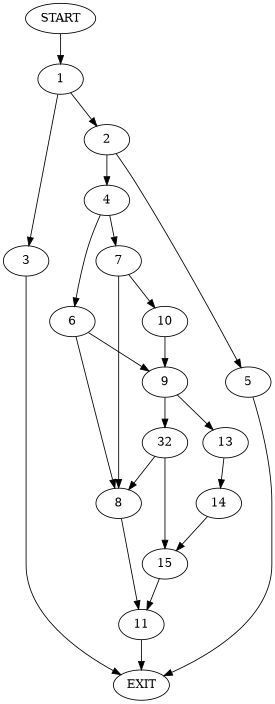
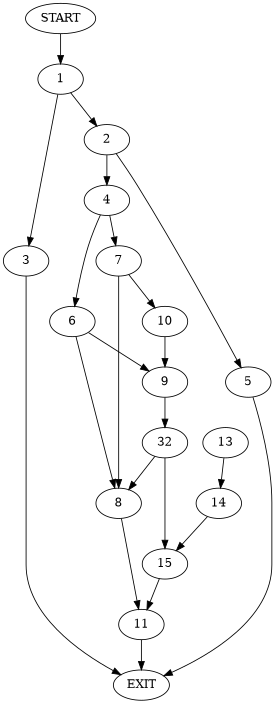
  digraph {
    n1 [label=START]
    1
    2
    3
    n5 [label=EXIT]
    4
    5
    6
    7
    8
    9
    10
    11
    n14 [label=32]
    13
    15
    14
    n1 -> 1
    1 -> 2
    1 -> 3
    2 -> 4
    2 -> 5
    3 -> n5
    4 -> 6
    4 -> 7
    5 -> n5
    6 -> 8
    6 -> 9
    7 -> 8
    7 -> 10
    8 -> 11
    9 -> n14
-   9 -> 13
    10 -> 9
    11 -> n5
    n14 -> 8
    n14 -> 15
    13 -> 14
    15 -> 11
    14 -> 15
  }
